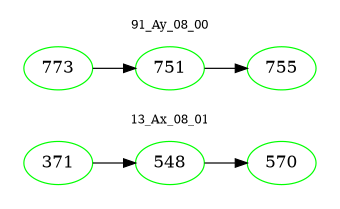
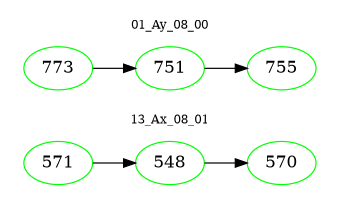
  digraph {
    rankdir=LR
    node [color=green]
    edge [color=black]
-   n1 [label=371]
+   n1 [label=571]
    n2 [label=548]
    n3 [label=570]
    n4 [label=773]
    n5 [label=751]
    n6 [label=755]
    subgraph cluster_1 {
      color=white
      fontsize=10
      label="13_Ax_08_01"
      n1
      n2
      n3
    }
    subgraph cluster_2 {
      color=white
      fontsize=10
-     label="91_Ay_08_00"
+     label="01_Ay_08_00"
      n4
      n5
      n6
    }
    n1 -> n2
    n2 -> n3
    n4 -> n5
    n5 -> n6
  }
